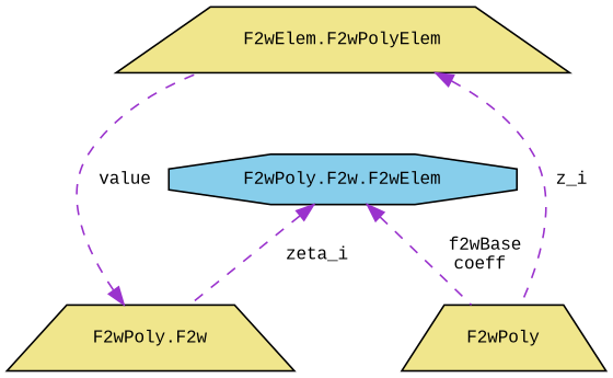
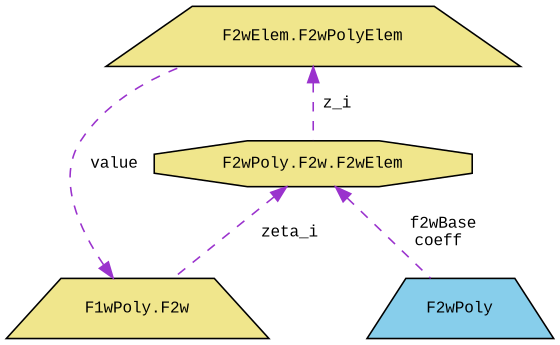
  digraph {
    fontname="Liberation Mono"
    node [color=black fillcolor=skyblue fontname="Liberation Mono" fontsize=10 shape=trapezium style=filled]
    edge [color=darkorchid3 dir=back fontname="Liberation Mono" fontsize=10 labelfontname=Helvetica labelfontsize=10 style=dashed]
-   n1 [fillcolor=khaki fontcolor=black height=0.2 label=F2wPoly width=0.4]
-   n2 [fillcolor=khaki height=0.2 label="F2wPoly.F2w" width=0.4]
+   n1 [fontcolor=black height=0.2 label=F2wPoly width=0.4]
+   n2 [fillcolor=khaki height=0.2 label="F1wPoly.F2w" width=0.4]
    n3 [fillcolor=khaki height=0.2 label="F2wElem.F2wPolyElem" width=0.4]
-   n4 [height=0.2 label="F2wPoly.F2w.F2wElem" shape=octagon width=0.4]
+   n4 [fillcolor=khaki height=0.2 label="F2wPoly.F2w.F2wElem" shape=octagon width=0.4]
    n2 -> n3 [label=" value"]
-   n3 -> n1 [label=" z_i"]
+   n3 -> n4 [label=" z_i"]
    n4 -> n1 [label=" f2wBase\ncoeff"]
    n4 -> n2 [label=" zeta_i"]
  }
